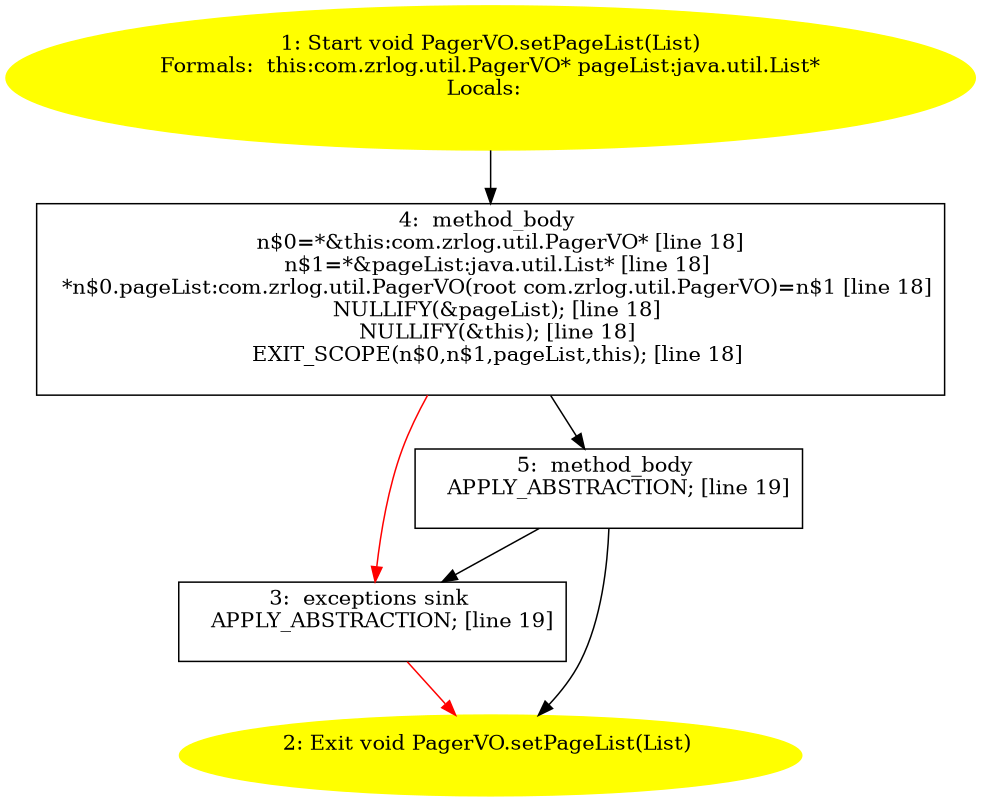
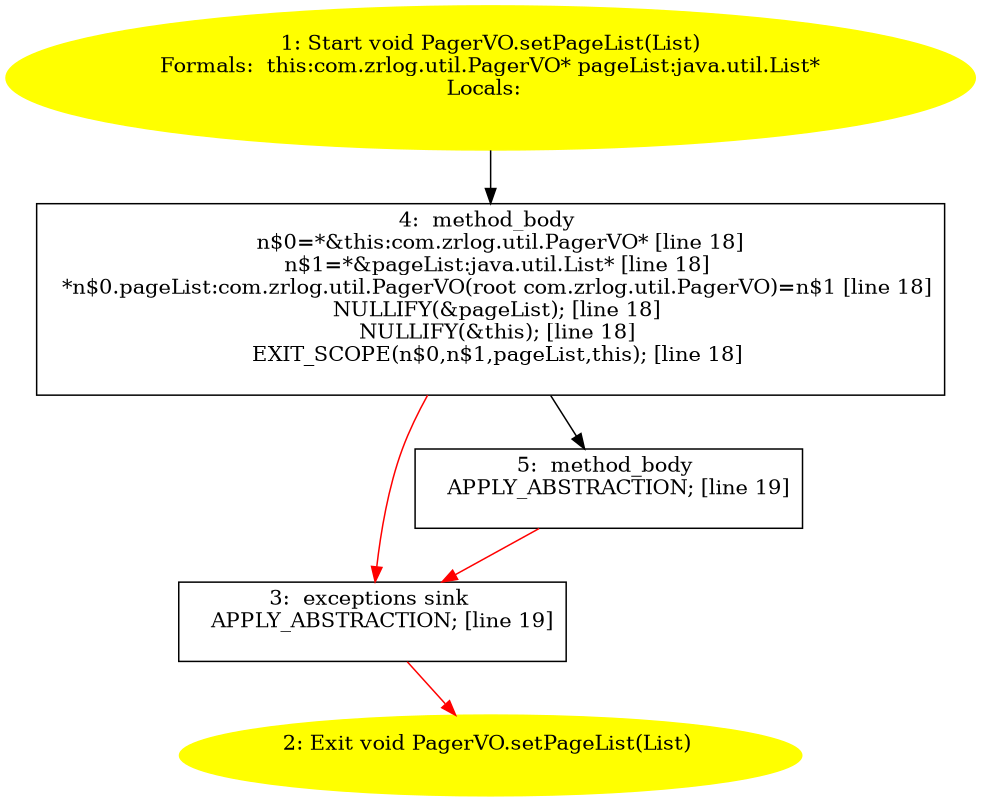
  digraph {
    node [shape=box]
    n1 [color=yellow label="1: Start void PagerVO.setPageList(List)\nFormals:  this:com.zrlog.util.PagerVO* pageList:java.util.List*\nLocals:  \n  " style=filled shape=""]
    n2 [label="4:  method_body \n   n$0=*&this:com.zrlog.util.PagerVO* [line 18]\n  n$1=*&pageList:java.util.List* [line 18]\n  *n$0.pageList:com.zrlog.util.PagerVO(root com.zrlog.util.PagerVO)=n$1 [line 18]\n  NULLIFY(&pageList); [line 18]\n  NULLIFY(&this); [line 18]\n  EXIT_SCOPE(n$0,n$1,pageList,this); [line 18]\n "]
    n3 [label="3:  exceptions sink \n   APPLY_ABSTRACTION; [line 19]\n "]
    n4 [label="5:  method_body \n   APPLY_ABSTRACTION; [line 19]\n "]
    n5 [color=yellow label="2: Exit void PagerVO.setPageList(List) \n  " style=filled shape=""]
    n1 -> n2
    n2 -> n3 [color=red]
    n2 -> n4
    n3 -> n5 [color=red]
-   n4 -> n3 [color=black]
-   n4 -> n5
+   n4 -> n3 [color=red]
  }
